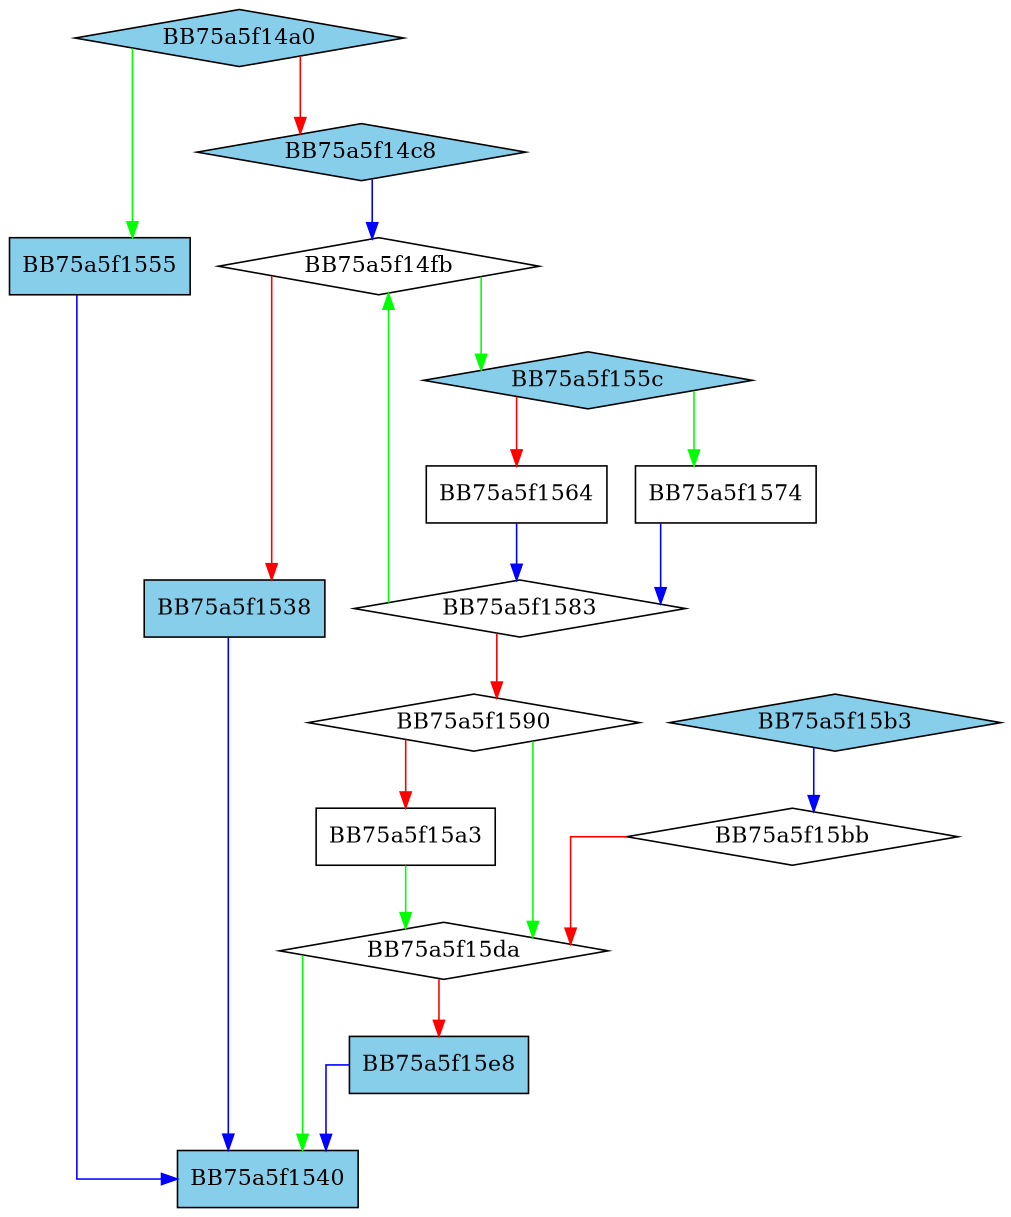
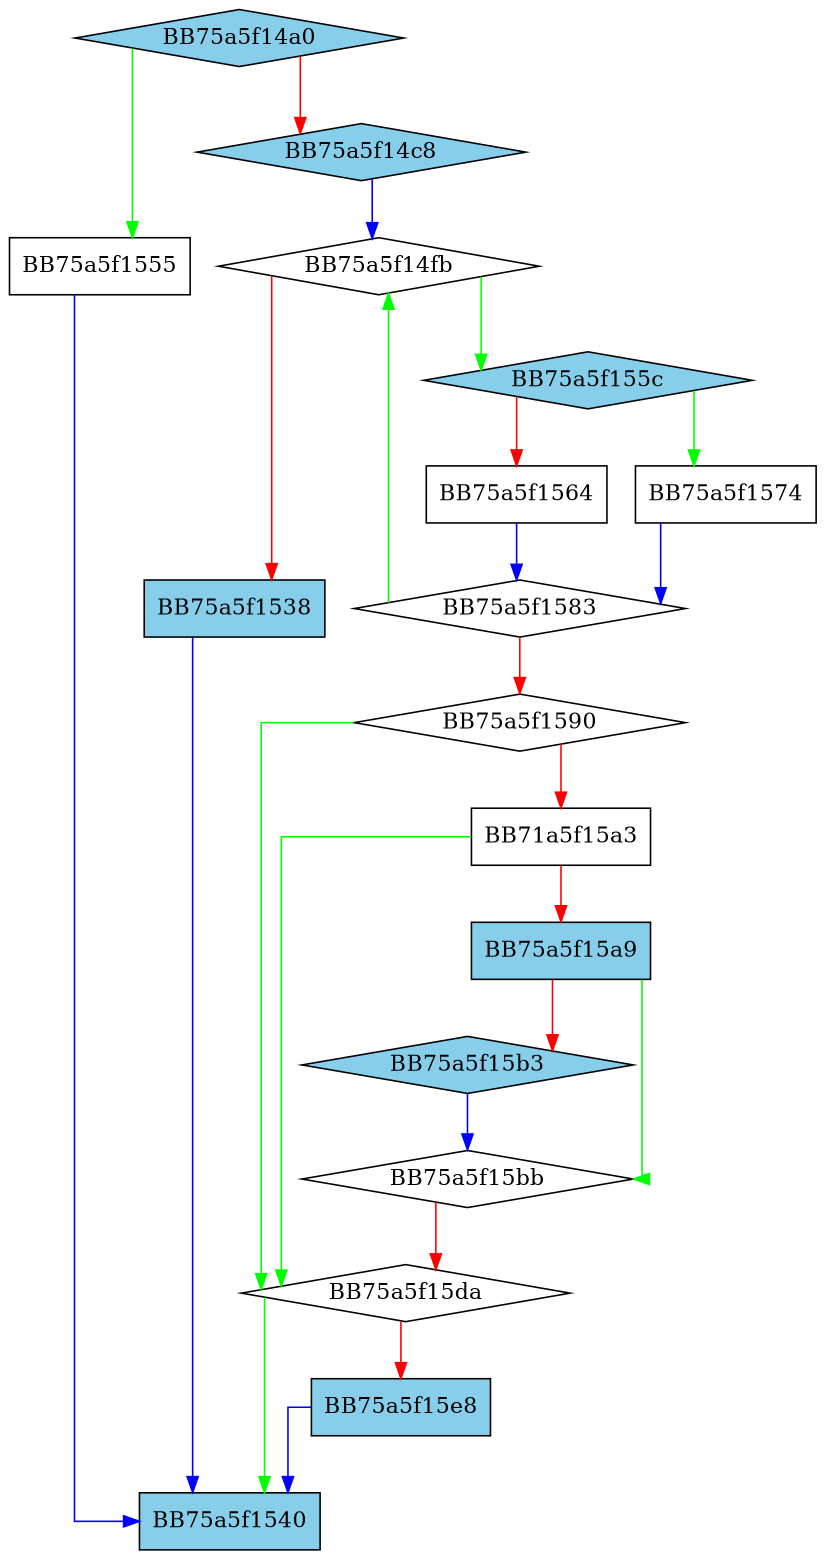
  digraph {
    splines=ortho
    node [fillcolor=white shape=diamond style=filled]
    edge [color=red]
    BB75a5f14a0 [fillcolor=skyblue]
-   BB75a5f1555 [fillcolor=skyblue shape=box]
+   BB75a5f1555 [shape=box]
    BB75a5f14c8 [fillcolor=skyblue]
    BB75a5f1540 [fillcolor=skyblue shape=box]
    BB75a5f14fb
    BB75a5f155c [fillcolor=skyblue]
    BB75a5f1538 [fillcolor=skyblue shape=box]
    BB75a5f1574 [shape=box]
    BB75a5f1564 [shape=box]
    BB75a5f1583
    BB75a5f1590
    BB75a5f15da
-   BB75a5f15a3 [shape=box]
+   BB75a5f15a3 [shape=box label=BB71a5f15a3]
    BB75a5f15e8 [fillcolor=skyblue shape=box]
+   BB75a5f15a9 [fillcolor=skyblue shape=box]
    BB75a5f15bb
    BB75a5f15b3 [fillcolor=skyblue]
    BB75a5f14a0 -> BB75a5f1555 [color=green]
    BB75a5f14a0 -> BB75a5f14c8
    BB75a5f1555 -> BB75a5f1540 [color=blue]
    BB75a5f14c8 -> BB75a5f14fb [color=blue]
    BB75a5f14fb -> BB75a5f155c [color=green]
    BB75a5f14fb -> BB75a5f1538
    BB75a5f155c -> BB75a5f1574 [color=green]
    BB75a5f155c -> BB75a5f1564
    BB75a5f1538 -> BB75a5f1540 [color=blue]
    BB75a5f1574 -> BB75a5f1583 [color=blue]
    BB75a5f1564 -> BB75a5f1583 [color=blue]
    BB75a5f1583 -> BB75a5f14fb [color=green]
    BB75a5f1583 -> BB75a5f1590
    BB75a5f1590 -> BB75a5f15da [color=green]
    BB75a5f1590 -> BB75a5f15a3
    BB75a5f15da -> BB75a5f1540 [color=green]
    BB75a5f15da -> BB75a5f15e8
    BB75a5f15a3 -> BB75a5f15da [color=green]
+   BB75a5f15a3 -> BB75a5f15a9
    BB75a5f15e8 -> BB75a5f1540 [color=blue]
+   BB75a5f15a9 -> BB75a5f15bb [color=green]
+   BB75a5f15a9 -> BB75a5f15b3
    BB75a5f15bb -> BB75a5f15da
    BB75a5f15b3 -> BB75a5f15bb [color=blue]
  }
